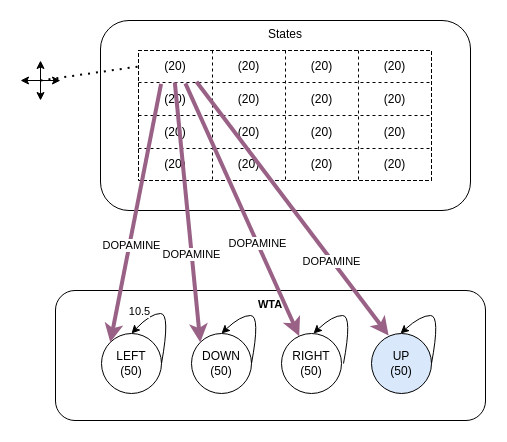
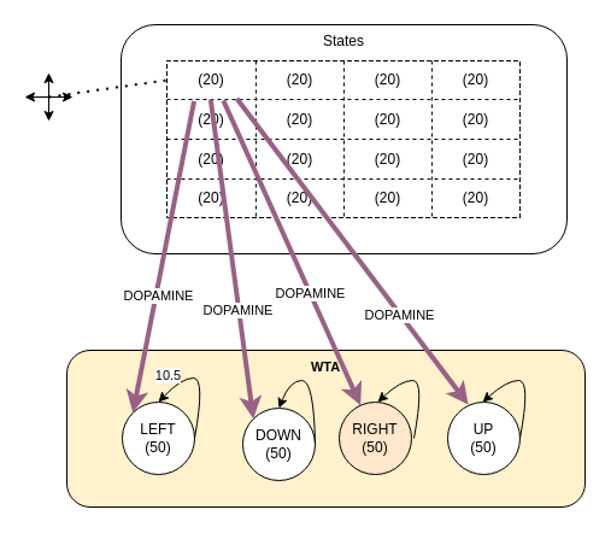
  <mxCell id="0" />
  <mxCell id="1" parent="0" />
  <mxCell id="2" value="States&lt;br&gt;" style="rounded=1;whiteSpace=wrap;html=1;verticalAlign=top;" parent="1" vertex="1"><mxGeometry x="100" y="20" width="370" height="190" as="geometry" /></mxCell>
  <mxCell id="3" value="" style="shape=table;html=1;whiteSpace=wrap;startSize=0;container=1;collapsible=0;childLayout=tableLayout;swimlaneLine=1;dashed=1;" parent="1" vertex="1"><mxGeometry x="138" y="50" width="293" height="130" as="geometry" /></mxCell>
  <mxCell id="4" value="" style="shape=tableRow;horizontal=0;startSize=0;swimlaneHead=0;swimlaneBody=0;top=0;left=0;bottom=0;right=0;collapsible=0;dropTarget=0;fillColor=none;points=[[0,0.5],[1,0.5]];portConstraint=eastwest;" parent="3" vertex="1"><mxGeometry width="293" height="32" as="geometry" /></mxCell>
  <mxCell id="5" value="(20)" style="shape=partialRectangle;html=1;whiteSpace=wrap;connectable=0;fillColor=none;top=0;left=0;bottom=0;right=0;overflow=hidden;" parent="4" vertex="1"><mxGeometry width="74" height="32" as="geometry"><mxRectangle width="74" height="32" as="alternateBounds" /></mxGeometry></mxCell>
  <mxCell id="6" value="(20)" style="shape=partialRectangle;html=1;whiteSpace=wrap;connectable=0;fillColor=none;top=0;left=0;bottom=0;right=0;overflow=hidden;" parent="4" vertex="1"><mxGeometry x="74" width="73" height="32" as="geometry"><mxRectangle width="73" height="32" as="alternateBounds" /></mxGeometry></mxCell>
  <mxCell id="7" value="(20)" style="shape=partialRectangle;html=1;whiteSpace=wrap;connectable=0;fillColor=none;top=0;left=0;bottom=0;right=0;overflow=hidden;" parent="4" vertex="1"><mxGeometry x="147" width="73" height="32" as="geometry"><mxRectangle width="73" height="32" as="alternateBounds" /></mxGeometry></mxCell>
  <mxCell id="8" value="(20)" style="shape=partialRectangle;html=1;whiteSpace=wrap;connectable=0;fillColor=none;top=0;left=0;bottom=0;right=0;overflow=hidden;" parent="4" vertex="1"><mxGeometry x="220" width="73" height="32" as="geometry"><mxRectangle width="73" height="32" as="alternateBounds" /></mxGeometry></mxCell>
  <mxCell id="9" value="" style="shape=tableRow;horizontal=0;startSize=0;swimlaneHead=0;swimlaneBody=0;top=0;left=0;bottom=0;right=0;collapsible=0;dropTarget=0;fillColor=none;points=[[0,0.5],[1,0.5]];portConstraint=eastwest;" parent="3" vertex="1"><mxGeometry y="32" width="293" height="33" as="geometry" /></mxCell>
  <mxCell id="10" value="(20)" style="shape=partialRectangle;html=1;whiteSpace=wrap;connectable=0;fillColor=none;top=0;left=0;bottom=0;right=0;overflow=hidden;" parent="9" vertex="1"><mxGeometry width="74" height="33" as="geometry"><mxRectangle width="74" height="33" as="alternateBounds" /></mxGeometry></mxCell>
  <mxCell id="11" value="(20)" style="shape=partialRectangle;html=1;whiteSpace=wrap;connectable=0;fillColor=none;top=0;left=0;bottom=0;right=0;overflow=hidden;" parent="9" vertex="1"><mxGeometry x="74" width="73" height="33" as="geometry"><mxRectangle width="73" height="33" as="alternateBounds" /></mxGeometry></mxCell>
  <mxCell id="12" value="(20)" style="shape=partialRectangle;html=1;whiteSpace=wrap;connectable=0;fillColor=none;top=0;left=0;bottom=0;right=0;overflow=hidden;" parent="9" vertex="1"><mxGeometry x="147" width="73" height="33" as="geometry"><mxRectangle width="73" height="33" as="alternateBounds" /></mxGeometry></mxCell>
  <mxCell id="13" value="(20)" style="shape=partialRectangle;html=1;whiteSpace=wrap;connectable=0;fillColor=none;top=0;left=0;bottom=0;right=0;overflow=hidden;" parent="9" vertex="1"><mxGeometry x="220" width="73" height="33" as="geometry"><mxRectangle width="73" height="33" as="alternateBounds" /></mxGeometry></mxCell>
  <mxCell id="14" value="" style="shape=tableRow;horizontal=0;startSize=0;swimlaneHead=0;swimlaneBody=0;top=0;left=0;bottom=0;right=0;collapsible=0;dropTarget=0;fillColor=none;points=[[0,0.5],[1,0.5]];portConstraint=eastwest;" parent="3" vertex="1"><mxGeometry y="65" width="293" height="33" as="geometry" /></mxCell>
  <mxCell id="15" value="(20)" style="shape=partialRectangle;html=1;whiteSpace=wrap;connectable=0;fillColor=none;top=0;left=0;bottom=0;right=0;overflow=hidden;" parent="14" vertex="1"><mxGeometry width="74" height="33" as="geometry"><mxRectangle width="74" height="33" as="alternateBounds" /></mxGeometry></mxCell>
  <mxCell id="16" value="(20)" style="shape=partialRectangle;html=1;whiteSpace=wrap;connectable=0;fillColor=none;top=0;left=0;bottom=0;right=0;overflow=hidden;" parent="14" vertex="1"><mxGeometry x="74" width="73" height="33" as="geometry"><mxRectangle width="73" height="33" as="alternateBounds" /></mxGeometry></mxCell>
  <mxCell id="17" value="(20)" style="shape=partialRectangle;html=1;whiteSpace=wrap;connectable=0;fillColor=none;top=0;left=0;bottom=0;right=0;overflow=hidden;pointerEvents=1;" parent="14" vertex="1"><mxGeometry x="147" width="73" height="33" as="geometry"><mxRectangle width="73" height="33" as="alternateBounds" /></mxGeometry></mxCell>
  <mxCell id="18" value="(20)" style="shape=partialRectangle;html=1;whiteSpace=wrap;connectable=0;fillColor=none;top=0;left=0;bottom=0;right=0;overflow=hidden;pointerEvents=1;" parent="14" vertex="1"><mxGeometry x="220" width="73" height="33" as="geometry"><mxRectangle width="73" height="33" as="alternateBounds" /></mxGeometry></mxCell>
  <mxCell id="19" style="shape=tableRow;horizontal=0;startSize=0;swimlaneHead=0;swimlaneBody=0;top=0;left=0;bottom=0;right=0;collapsible=0;dropTarget=0;fillColor=none;points=[[0,0.5],[1,0.5]];portConstraint=eastwest;" parent="3" vertex="1"><mxGeometry y="98" width="293" height="32" as="geometry" /></mxCell>
  <mxCell id="20" value="(20)" style="shape=partialRectangle;html=1;whiteSpace=wrap;connectable=0;fillColor=none;top=0;left=0;bottom=0;right=0;overflow=hidden;" parent="19" vertex="1"><mxGeometry width="74" height="32" as="geometry"><mxRectangle width="74" height="32" as="alternateBounds" /></mxGeometry></mxCell>
  <mxCell id="21" value="(20)" style="shape=partialRectangle;html=1;whiteSpace=wrap;connectable=0;fillColor=none;top=0;left=0;bottom=0;right=0;overflow=hidden;" parent="19" vertex="1"><mxGeometry x="74" width="73" height="32" as="geometry"><mxRectangle width="73" height="32" as="alternateBounds" /></mxGeometry></mxCell>
  <mxCell id="22" value="(20)" style="shape=partialRectangle;html=1;whiteSpace=wrap;connectable=0;fillColor=none;top=0;left=0;bottom=0;right=0;overflow=hidden;pointerEvents=1;" parent="19" vertex="1"><mxGeometry x="147" width="73" height="32" as="geometry"><mxRectangle width="73" height="32" as="alternateBounds" /></mxGeometry></mxCell>
  <mxCell id="23" value="(20)" style="shape=partialRectangle;html=1;whiteSpace=wrap;connectable=0;fillColor=none;top=0;left=0;bottom=0;right=0;overflow=hidden;pointerEvents=1;" parent="19" vertex="1"><mxGeometry x="220" width="73" height="32" as="geometry"><mxRectangle width="73" height="32" as="alternateBounds" /></mxGeometry></mxCell>
- <mxCell id="24" value="&lt;font size=&quot;1&quot; style=&quot;&quot;&gt;&lt;b style=&quot;font-size: 11px;&quot;&gt;WTA&lt;/b&gt;&lt;/font&gt;" style="rounded=1;whiteSpace=wrap;html=1;verticalAlign=top;" parent="1" vertex="1"><mxGeometry x="55" y="290" width="430" height="130" as="geometry" /></mxCell>
+ <mxCell id="24" value="&lt;font size=&quot;1&quot; style=&quot;&quot;&gt;&lt;b style=&quot;font-size: 11px;&quot;&gt;WTA&lt;/b&gt;&lt;/font&gt;" style="rounded=1;whiteSpace=wrap;html=1;verticalAlign=top;fillColor=#fff2cc;" parent="1" vertex="1"><mxGeometry x="55" y="290" width="430" height="130" as="geometry" /></mxCell>
  <mxCell id="25" value="LEFT&lt;br&gt;(50)" style="ellipse;whiteSpace=wrap;html=1;aspect=fixed;verticalAlign=middle;" parent="1" vertex="1"><mxGeometry x="101" y="333" width="60" height="60" as="geometry" /></mxCell>
- <mxCell id="26" value="DOWN&lt;br&gt;(50)" style="ellipse;whiteSpace=wrap;html=1;aspect=fixed;verticalAlign=middle;" parent="1" vertex="1"><mxGeometry x="191" y="333" width="60" height="60" as="geometry" /></mxCell>
- <mxCell id="27" value="RIGHT&lt;br&gt;(50)" style="ellipse;whiteSpace=wrap;html=1;aspect=fixed;verticalAlign=middle;" parent="1" vertex="1"><mxGeometry x="281" y="333" width="60" height="60" as="geometry" /></mxCell>
- <mxCell id="28" value="UP&lt;br&gt;(50)" style="ellipse;whiteSpace=wrap;html=1;aspect=fixed;verticalAlign=middle;fillColor=#dae8fc;" parent="1" vertex="1"><mxGeometry x="371" y="333" width="60" height="60" as="geometry" /></mxCell>
+ <mxCell id="26" value="DOWN&lt;br&gt;(50)" style="ellipse;whiteSpace=wrap;html=1;aspect=fixed;verticalAlign=middle;" parent="1" vertex="1"><mxGeometry x="201" y="338" width="60" height="60" as="geometry" /></mxCell>
+ <mxCell id="27" value="RIGHT&lt;br&gt;(50)" style="ellipse;whiteSpace=wrap;html=1;aspect=fixed;verticalAlign=middle;fillColor=#ffe6cc;" parent="1" vertex="1"><mxGeometry x="281" y="333" width="60" height="60" as="geometry" /></mxCell>
+ <mxCell id="28" value="UP&lt;br&gt;(50)" style="ellipse;whiteSpace=wrap;html=1;aspect=fixed;verticalAlign=middle;" parent="1" vertex="1"><mxGeometry x="371" y="333" width="60" height="60" as="geometry" /></mxCell>
  <mxCell id="29" value="" style="curved=1;endArrow=classic;html=1;rounded=0;exitX=1;exitY=0.5;exitDx=0;exitDy=0;entryX=0.5;entryY=0;entryDx=0;entryDy=0;" parent="1" source="25" target="25" edge="1"><mxGeometry width="50" height="50" relative="1" as="geometry"><mxPoint x="136" y="322" as="sourcePoint" /><mxPoint x="186" y="272" as="targetPoint" /><Array as="points"><mxPoint x="170" y="313" /><mxPoint x="150" y="313" /></Array></mxGeometry></mxCell>
  <mxCell id="30" value="10.5" style="edgeLabel;html=1;align=center;verticalAlign=middle;resizable=0;points=[];" parent="29" vertex="1" connectable="0"><mxGeometry x="-0.171" y="2" relative="1" as="geometry"><mxPoint x="-28" y="-12" as="offset" /></mxGeometry></mxCell>
  <mxCell id="31" value="" style="curved=1;endArrow=classic;html=1;rounded=0;entryX=0.5;entryY=0;entryDx=0;entryDy=0;exitX=1;exitY=0.5;exitDx=0;exitDy=0;" parent="1" source="26" target="26" edge="1"><mxGeometry width="50" height="50" relative="1" as="geometry"><mxPoint x="251" y="365" as="sourcePoint" /><mxPoint x="221" y="335" as="targetPoint" /><Array as="points"><mxPoint x="260" y="315" /><mxPoint x="240" y="315" /></Array></mxGeometry></mxCell>
  <mxCell id="32" value="" style="curved=1;endArrow=classic;html=1;rounded=0;" parent="1" edge="1"><mxGeometry width="50" height="50" relative="1" as="geometry"><mxPoint x="343" y="363" as="sourcePoint" /><mxPoint x="313" y="333" as="targetPoint" /><Array as="points"><mxPoint x="352" y="315" /><mxPoint x="332" y="315" /></Array></mxGeometry></mxCell>
  <mxCell id="33" value="" style="curved=1;endArrow=classic;html=1;rounded=0;exitX=1;exitY=0.5;exitDx=0;exitDy=0;" parent="1" source="28" edge="1"><mxGeometry width="50" height="50" relative="1" as="geometry"><mxPoint x="431" y="365" as="sourcePoint" /><mxPoint x="400" y="333" as="targetPoint" /><Array as="points"><mxPoint x="440" y="315" /><mxPoint x="420" y="315" /></Array></mxGeometry></mxCell>
  <mxCell id="34" value="" style="endArrow=classic;html=1;rounded=0;labelBackgroundColor=none;entryX=0;entryY=0;entryDx=0;entryDy=0;fillColor=#e6d0de;gradientColor=#d5739d;strokeColor=#996185;strokeWidth=4;exitX=0.077;exitY=1.046;exitDx=0;exitDy=0;exitPerimeter=0;" edge="1" parent="1" source="4" target="25"><mxGeometry width="50" height="50" relative="1" as="geometry"><mxPoint x="150" y="70" as="sourcePoint" /><mxPoint x="160" y="110" as="targetPoint" /></mxGeometry></mxCell>
  <mxCell id="35" value="DOPAMINE" style="edgeLabel;html=1;align=center;verticalAlign=middle;resizable=0;points=[];" vertex="1" connectable="0" parent="34"><mxGeometry x="0.246" y="2" relative="1" as="geometry"><mxPoint as="offset" /></mxGeometry></mxCell>
  <mxCell id="36" value="" style="endArrow=classic;html=1;rounded=0;labelBackgroundColor=none;entryX=0;entryY=0;entryDx=0;entryDy=0;fillColor=#e6d0de;gradientColor=#d5739d;strokeColor=#996185;strokeWidth=4;exitX=0.124;exitY=1;exitDx=0;exitDy=0;exitPerimeter=0;" edge="1" parent="1" source="4" target="26"><mxGeometry width="50" height="50" relative="1" as="geometry"><mxPoint x="160" y="80" as="sourcePoint" /><mxPoint x="119.787" y="351.787" as="targetPoint" /></mxGeometry></mxCell>
  <mxCell id="37" value="DOPAMINE" style="edgeLabel;html=1;align=center;verticalAlign=middle;resizable=0;points=[];" vertex="1" connectable="0" parent="36"><mxGeometry x="0.32" y="-1" relative="1" as="geometry"><mxPoint as="offset" /></mxGeometry></mxCell>
  <mxCell id="38" value="" style="endArrow=classic;html=1;rounded=0;labelBackgroundColor=none;fillColor=#e6d0de;gradientColor=#d5739d;strokeColor=#996185;strokeWidth=4;exitX=0.16;exitY=1.029;exitDx=0;exitDy=0;exitPerimeter=0;" edge="1" parent="1" source="4" target="27"><mxGeometry width="50" height="50" relative="1" as="geometry"><mxPoint x="170" y="90" as="sourcePoint" /><mxPoint x="209.787" y="351.787" as="targetPoint" /></mxGeometry></mxCell>
  <mxCell id="39" value="DOPAMINE" style="edgeLabel;html=1;align=center;verticalAlign=middle;resizable=0;points=[];" vertex="1" connectable="0" parent="38"><mxGeometry x="0.262" relative="1" as="geometry"><mxPoint as="offset" /></mxGeometry></mxCell>
  <mxCell id="40" value="" style="endArrow=classic;html=1;rounded=0;labelBackgroundColor=none;fillColor=#e6d0de;gradientColor=#d5739d;strokeColor=#996185;strokeWidth=4;exitX=0.198;exitY=0.979;exitDx=0;exitDy=0;exitPerimeter=0;" edge="1" parent="1" source="4"><mxGeometry width="50" height="50" relative="1" as="geometry"><mxPoint x="190" y="60" as="sourcePoint" /><mxPoint x="388.099" y="335.051" as="targetPoint" /></mxGeometry></mxCell>
  <mxCell id="41" value="DOPAMINE" style="edgeLabel;html=1;align=center;verticalAlign=middle;resizable=0;points=[];" vertex="1" connectable="0" parent="40"><mxGeometry x="0.409" y="-1" relative="1" as="geometry"><mxPoint as="offset" /></mxGeometry></mxCell>
  <mxCell id="42" value="" style="group" vertex="1" connectable="0" parent="1"><mxGeometry x="20" y="60" width="40" height="40" as="geometry" /></mxCell>
  <mxCell id="43" value="" style="endArrow=classic;startArrow=classic;html=1;rounded=0;labelBackgroundColor=none;" edge="1" parent="42"><mxGeometry width="50" height="50" relative="1" as="geometry"><mxPoint y="20" as="sourcePoint" /><mxPoint x="40" y="20" as="targetPoint" /></mxGeometry></mxCell>
  <mxCell id="44" value="" style="endArrow=classic;startArrow=classic;html=1;rounded=0;labelBackgroundColor=none;" edge="1" parent="42"><mxGeometry width="50" height="50" relative="1" as="geometry"><mxPoint x="20" as="sourcePoint" /><mxPoint x="20" y="40" as="targetPoint" /></mxGeometry></mxCell>
  <mxCell id="45" value="" style="endArrow=none;dashed=1;html=1;dashPattern=1 3;strokeWidth=2;rounded=0;labelBackgroundColor=none;entryX=0;entryY=0.5;entryDx=0;entryDy=0;" edge="1" parent="1" target="4"><mxGeometry width="50" height="50" relative="1" as="geometry"><mxPoint x="40" y="80" as="sourcePoint" /><mxPoint x="200" y="200" as="targetPoint" /></mxGeometry></mxCell>
